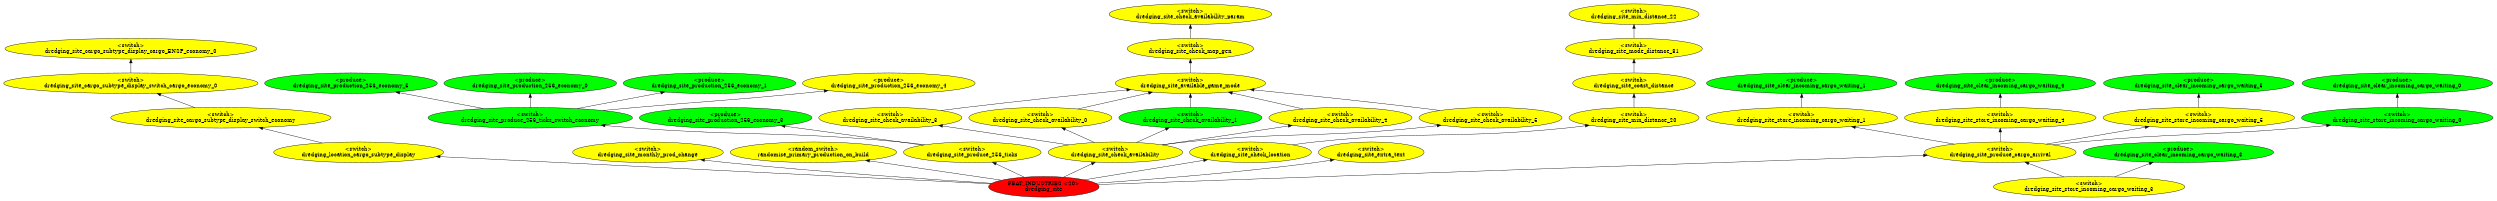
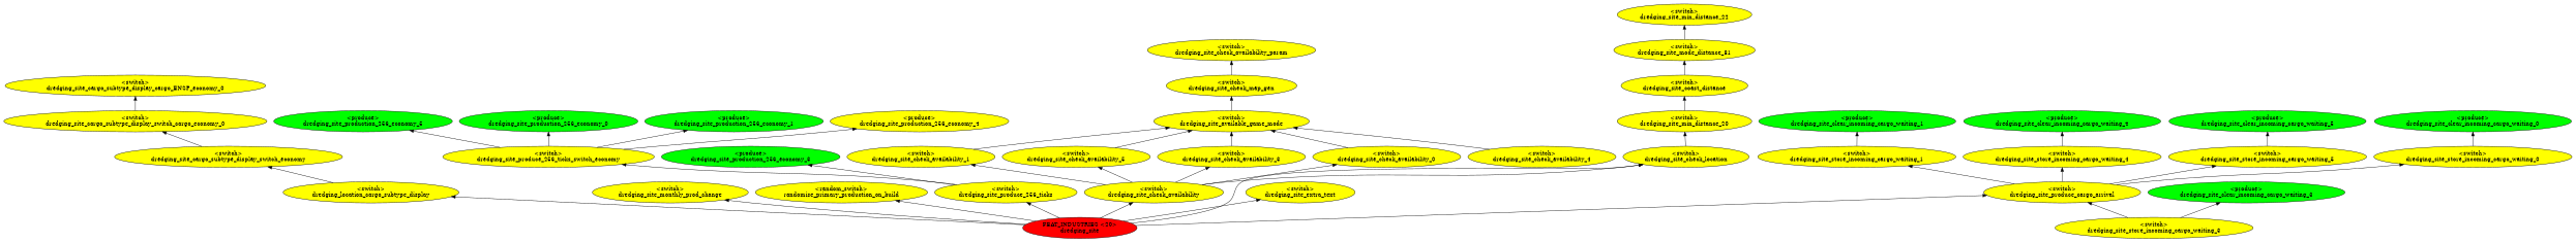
  digraph {
    rankdir=BT
    node [fillcolor=yellow style=filled]
    n1 [label="<random_switch>\nrandomise_primary_production_on_build"]
    n2 [label="<switch>\ndredging_site_extra_text"]
    n3 [label="<switch>\ndredging_site_cargo_subtype_display_cargo_ENSP_economy_0"]
    n4 [label="<switch>\ndredging_site_cargo_subtype_display_switch_cargo_economy_0"]
    n5 [label="<switch>\ndredging_site_cargo_subtype_display_switch_economy"]
    n6 [label="<switch>\ndredging_location_cargo_subtype_display"]
    n7 [label="<switch>\ndredging_site_monthly_prod_change"]
    n8 [fillcolor=green label="<produce>\ndredging_site_clear_incoming_cargo_waiting_0"]
-   n9 [fillcolor=green label="<switch>\ndredging_site_store_incoming_cargo_waiting_0"]
+   n9 [label="<switch>\ndredging_site_store_incoming_cargo_waiting_0"]
    n10 [fillcolor=green label="<produce>\ndredging_site_clear_incoming_cargo_waiting_1"]
    n11 [label="<switch>\ndredging_site_store_incoming_cargo_waiting_1"]
    n12 [fillcolor=green label="<produce>\ndredging_site_clear_incoming_cargo_waiting_4"]
    n13 [label="<switch>\ndredging_site_store_incoming_cargo_waiting_4"]
    n14 [fillcolor=green label="<produce>\ndredging_site_clear_incoming_cargo_waiting_5"]
    n15 [label="<switch>\ndredging_site_store_incoming_cargo_waiting_5"]
    n16 [fillcolor=green label="<produce>\ndredging_site_clear_incoming_cargo_waiting_3"]
    n17 [label="<switch>\ndredging_site_store_incoming_cargo_waiting_3"]
    n18 [label="<switch>\ndredging_site_produce_cargo_arrival"]
    n19 [fillcolor=green label="<produce>\ndredging_site_production_256_economy_0"]
    n20 [fillcolor=green label="<produce>\ndredging_site_production_256_economy_1"]
    n21 [label="<produce>\ndredging_site_production_256_economy_4"]
    n22 [fillcolor=green label="<produce>\ndredging_site_production_256_economy_5"]
    n23 [fillcolor=green label="<produce>\ndredging_site_production_256_economy_3"]
-   n24 [fillcolor=green label="<switch>\ndredging_site_produce_256_ticks_switch_economy"]
+   n24 [label="<switch>\ndredging_site_produce_256_ticks_switch_economy"]
    n25 [label="<switch>\ndredging_site_produce_256_ticks"]
    n26 [label="<switch>\ndredging_site_check_availability_param"]
    n27 [label="<switch>\ndredging_site_check_map_gen"]
    n28 [label="<switch>\ndredging_site_available_game_mode"]
    n29 [label="<switch>\ndredging_site_check_availability_0"]
-   n30 [fillcolor=green label="<switch>\ndredging_site_check_availability_1"]
+   n30 [label="<switch>\ndredging_site_check_availability_1"]
    n31 [label="<switch>\ndredging_site_check_availability_4"]
    n32 [label="<switch>\ndredging_site_check_availability_5"]
    n33 [label="<switch>\ndredging_site_check_availability_3"]
    n34 [label="<switch>\ndredging_site_check_availability"]
    n35 [label="<switch>\ndredging_site_min_distance_22"]
    n36 [label="<switch>\ndredging_site_mode_distance_81"]
    n37 [label="<switch>\ndredging_site_coast_distance"]
    n38 [label="<switch>\ndredging_site_min_distance_20"]
    n39 [label="<switch>\ndredging_site_check_location"]
    n40 [fillcolor=red label="FEAT_INDUSTRIES <20>\ndredging_site"]
    n4 -> n3
    n5 -> n4
    n6 -> n5
    n9 -> n8
    n11 -> n10
    n13 -> n12
    n15 -> n14
    n17 -> n16
    n17 -> n18
    n18 -> n9
    n18 -> n11
    n18 -> n13
    n18 -> n15
    n24 -> n19
    n24 -> n20
    n24 -> n21
    n24 -> n22
    n25 -> n23
    n25 -> n24
    n27 -> n26
    n28 -> n27
    n29 -> n28
    n30 -> n28
    n31 -> n28
    n32 -> n28
    n33 -> n28
    n34 -> n29
    n34 -> n30
-   n34 -> n31
+   n34 -> n39
    n34 -> n32
    n34 -> n33
    n36 -> n35
    n37 -> n36
    n38 -> n37
    n39 -> n38
    n40 -> n1
    n40 -> n2
    n40 -> n6
    n40 -> n7
    n40 -> n18
    n40 -> n25
    n40 -> n34
    n40 -> n39
  }
